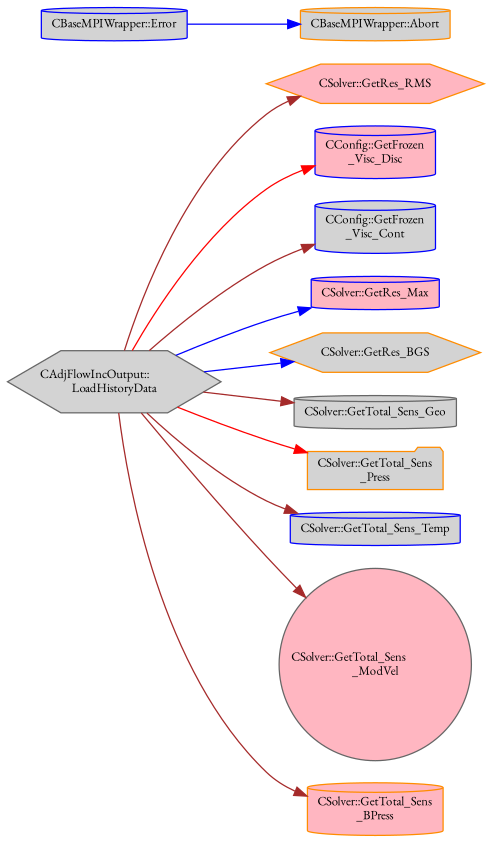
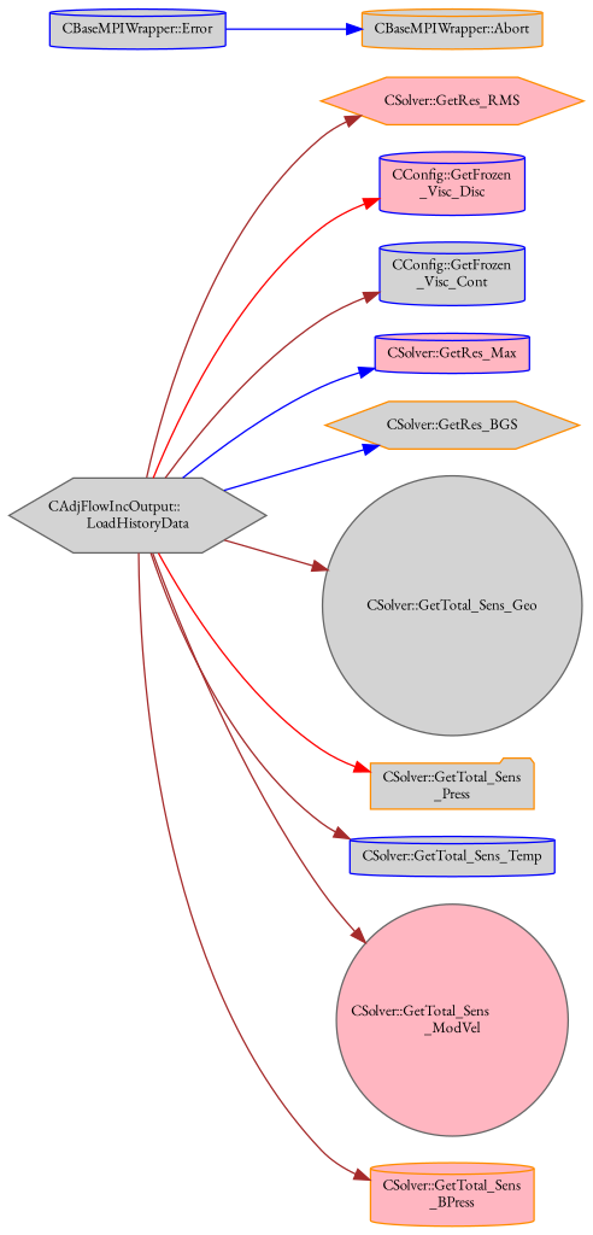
  digraph {
    fontname="EB Garamond"
    rankdir=LR
    node [color=darkorange fillcolor=lightgrey fontname="EB Garamond" fontsize=10 shape=cylinder style=filled]
    edge [color=brown fontname="EB Garamond" fontsize=10 labelfontname=Helvetica labelfontsize=10 style=solid]
    n1 [color=gray40 fontcolor=black height=0.2 label="CAdjFlowIncOutput::\lLoadHistoryData" shape=hexagon width=0.4]
    n2 [fillcolor=lightpink height=0.2 label="CSolver::GetRes_RMS" shape=hexagon width=0.4]
    n3 [color=blue fillcolor=lightpink height=0.2 label="CConfig::GetFrozen\l_Visc_Disc" width=0.4]
    n4 [color=blue height=0.2 label="CConfig::GetFrozen\l_Visc_Cont" width=0.4]
    n5 [color=blue fillcolor=lightpink height=0.2 label="CSolver::GetRes_Max" width=0.4]
    n6 [height=0.2 label="CSolver::GetRes_BGS" shape=hexagon width=0.4]
-   n7 [color=gray40 height=0.2 label="CSolver::GetTotal_Sens_Geo" width=0.4]
+   n7 [color=gray40 height=0.2 label="CSolver::GetTotal_Sens_Geo" shape=circle width=0.4]
    n8 [height=0.2 label="CSolver::GetTotal_Sens\l_Press" shape=folder width=0.4]
    n9 [color=blue height=0.2 label="CSolver::GetTotal_Sens_Temp" width=0.4]
    n10 [color=gray40 fillcolor=lightpink height=0.2 label="CSolver::GetTotal_Sens\l_ModVel" shape=circle width=0.4]
    n11 [fillcolor=lightpink height=0.2 label="CSolver::GetTotal_Sens\l_BPress" width=0.4]
    n12 [color=blue height=0.2 label="CBaseMPIWrapper::Error" width=0.4]
    n13 [height=0.2 label="CBaseMPIWrapper::Abort" width=0.4]
    n1 -> n2
    n1 -> n3 [color=red]
    n1 -> n4
    n1 -> n5 [color=blue]
    n1 -> n6 [color=blue]
    n1 -> n7
    n1 -> n8 [color=red]
    n1 -> n9
    n1 -> n10
    n1 -> n11
    n12 -> n13 [color=blue]
  }
